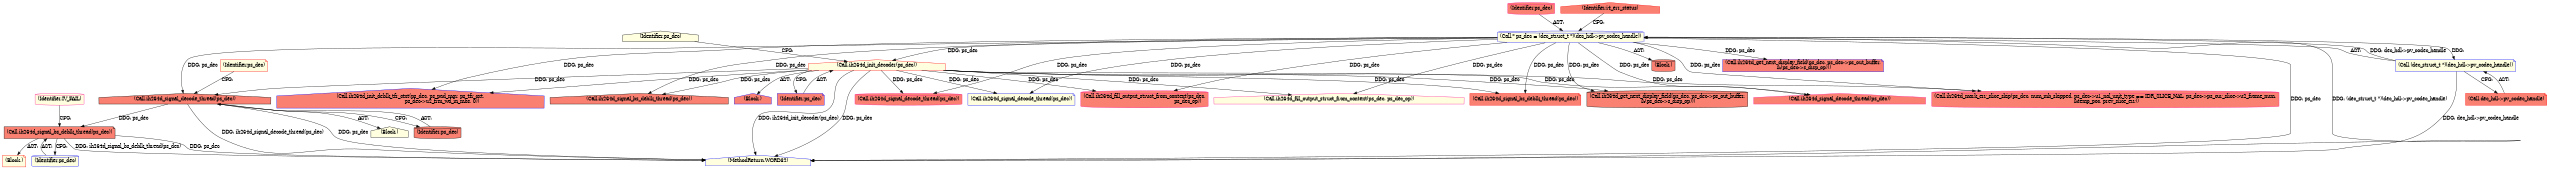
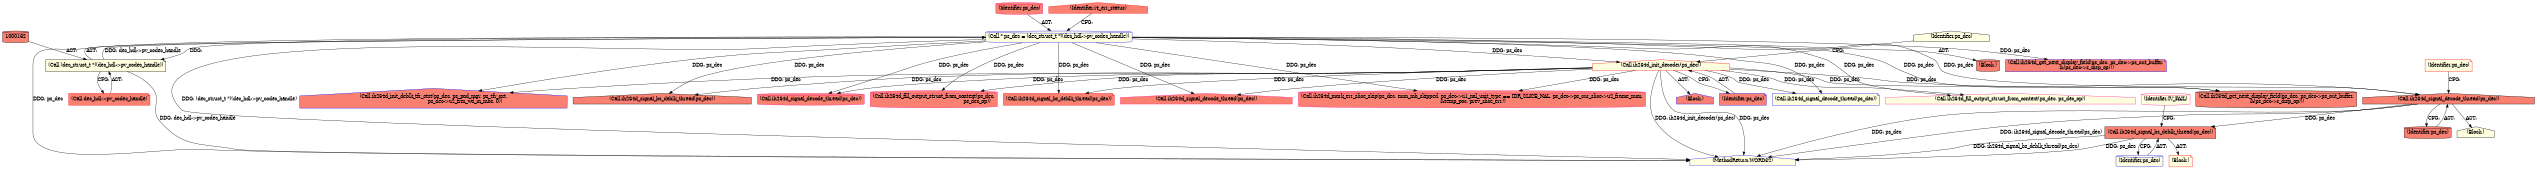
  digraph {
    fontname="DejaVu Serif"
    node [color=black fillcolor=salmon fontname="DejaVu Serif" shape=cylinder style=filled]
    edge [fontname="DejaVu Serif"]
    n1 [label="(Call,ih264d_signal_bs_deblk_thread(ps_dec))" shape=note]
    n2 [color=red fillcolor=lightyellow label="(Block,)" shape=note]
    n3 [color=blue fillcolor=lightyellow label="(Identifier,ps_dec)"]
    n4 [color=blue fillcolor=lightyellow label="(MethodReturn,WORD32)" shape=house]
    n5 [label="(Call,ih264d_signal_decode_thread(ps_dec))" shape=house]
    n6 [label="(Identifier,ps_dec)"]
    n7 [fillcolor=lightyellow label="(Block,)" shape=house]
    n8 [color=red fillcolor=lightyellow label="(Call,ih264d_init_decoder(ps_dec))" shape=house]
    n9 [color=blue label="(Call,ih264d_init_deblk_tfr_ctxt(ps_dec, ps_pad_mgr, ps_tfr_cxt,\n                                           ps_dec->u2_frm_wd_in_mbs, 0))" shape=house]
    n10 [label="(Call,ih264d_signal_bs_deblk_thread(ps_dec))" shape=house]
    n11 [color=deeppink label="(Call,ih264d_signal_decode_thread(ps_dec))"]
    n12 [color=deeppink label="(Call,ih264d_fill_output_struct_from_context(ps_dec,\n                                                           ps_dec_op))"]
    n13 [color=red label="(Call,ih264d_signal_bs_deblk_thread(ps_dec))" shape=note]
    n14 [color=deeppink label="(Call,ih264d_signal_decode_thread(ps_dec))" shape=house]
    n15 [color=blue label="(Block,)" shape=house]
    n16 [color=deeppink label="(Call,ih264d_mark_err_slice_skip(ps_dec, num_mb_skipped, ps_dec->u1_nal_unit_type == IDR_SLICE_NAL, ps_dec->ps_cur_slice->u2_frame_num,\n &temp_poc, prev_slice_err))"]
    n17 [color=blue fillcolor=lightyellow label="(Call,ih264d_signal_decode_thread(ps_dec))" shape=note]
    n18 [color=deeppink fillcolor=lightyellow label="(Call,ih264d_fill_output_struct_from_context(ps_dec, ps_dec_op))" shape=house]
    n19 [color=blue label="(Identifier,ps_dec)" shape=note]
    n20 [label="(Call,ih264d_get_next_display_field(ps_dec, ps_dec->ps_out_buffer,\n &(ps_dec->s_disp_op)))"]
    n21 [color=blue fillcolor=lightyellow label="(Call,* ps_dec = (dec_struct_t *)(dec_hdl->pv_codec_handle))"]
-   n22 [color=blue fillcolor=lightyellow label="(Call,(dec_struct_t *)(dec_hdl->pv_codec_handle))" shape=note]
+   n22 [fillcolor=lightyellow label="(Call,(dec_struct_t *)(dec_hdl->pv_codec_handle))" shape=note]
    n23 [label="(Block,)"]
    n24 [color=blue label="(Call,ih264d_get_next_display_field(ps_dec, ps_dec->ps_out_buffer,\n &(ps_dec->s_disp_op)))" shape=note]
    n25 [color=red label="(Call,dec_hdl->pv_codec_handle)" shape=note]
    n26 [color=deeppink label="(Identifier,ps_dec)"]
    n27 [color=red label="(Identifier,i4_err_status)" shape=house]
    n28 [fillcolor=lightyellow label="(Identifier,ps_dec)" shape=house]
    n29 [color=red fillcolor=lightyellow label="(Identifier,ps_dec)" shape=note]
    n30 [color=deeppink fillcolor=lightyellow label="(Identifier,IV_FAIL)"]
+   1000162
    n1 -> n2 [label="AST: "]
    n1 -> n3 [label="CFG: "]
    n1 -> n4 [label="DDG: ps_dec"]
    n1 -> n4 [label="DDG: ih264d_signal_bs_deblk_thread(ps_dec)"]
    n3 -> n1 [label="AST: "]
    n5 -> n1 [label="DDG: ps_dec"]
    n5 -> n4 [label="DDG: ps_dec"]
    n5 -> n4 [label="DDG: ih264d_signal_decode_thread(ps_dec)"]
    n5 -> n6 [label="CFG: "]
    n5 -> n7 [label="AST: "]
    n6 -> n5 [label="AST: "]
    n8 -> n4 [label="DDG: ih264d_init_decoder(ps_dec)"]
    n8 -> n4 [label="DDG: ps_dec"]
    n8 -> n5 [label="DDG: ps_dec"]
    n8 -> n9 [label="DDG: ps_dec"]
    n8 -> n10 [label="DDG: ps_dec"]
    n8 -> n11 [label="DDG: ps_dec"]
    n8 -> n12 [label="DDG: ps_dec"]
    n8 -> n13 [label="DDG: ps_dec"]
    n8 -> n14 [label="DDG: ps_dec"]
    n8 -> n15 [label="AST: "]
    n8 -> n16 [label="DDG: ps_dec"]
    n8 -> n17 [label="DDG: ps_dec"]
    n8 -> n18 [label="DDG: ps_dec"]
    n8 -> n19 [label="CFG: "]
    n8 -> n20 [label="DDG: ps_dec"]
    n19 -> n8 [label="AST: "]
    n21 -> n4 [label="DDG: ps_dec"]
    n21 -> n4 [label="DDG: (dec_struct_t *)(dec_hdl->pv_codec_handle)"]
    n21 -> n5 [label="DDG: ps_dec"]
    n21 -> n8 [label="DDG: ps_dec"]
    n21 -> n9 [label="DDG: ps_dec"]
    n21 -> n10 [label="DDG: ps_dec"]
    n21 -> n11 [label="DDG: ps_dec"]
    n21 -> n12 [label="DDG: ps_dec"]
    n21 -> n13 [label="DDG: ps_dec"]
    n21 -> n14 [label="DDG: ps_dec"]
    n21 -> n16 [label="DDG: ps_dec"]
    n21 -> n17 [label="DDG: ps_dec"]
    n21 -> n18 [label="DDG: ps_dec"]
    n21 -> n20 [label="DDG: ps_dec"]
    n21 -> n22 [label="DDG: "]
    n21 -> n23 [label="AST: "]
    n21 -> n24 [label="DDG: ps_dec"]
    n22 -> n4 [label="DDG: dec_hdl->pv_codec_handle"]
    n22 -> n21 [label="AST: "]
    n22 -> n21 [label="DDG: dec_hdl->pv_codec_handle"]
    n22 -> n25 [label="CFG: "]
    n25 -> n22 [label="AST: "]
    n26 -> n21 [label="AST: "]
    n27 -> n21 [label="CFG: "]
    n28 -> n8 [label="CFG: "]
    n29 -> n5 [label="CFG: "]
    n30 -> n1 [label="CFG: "]
+   1000162 -> n22 [label="AST: "]
  }
